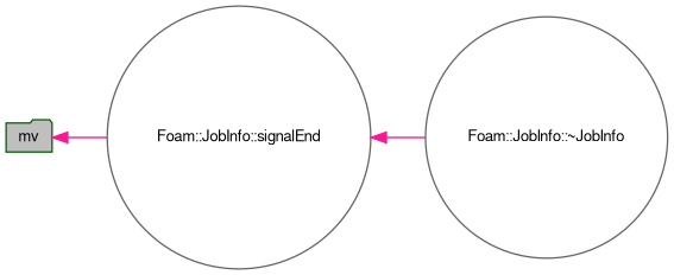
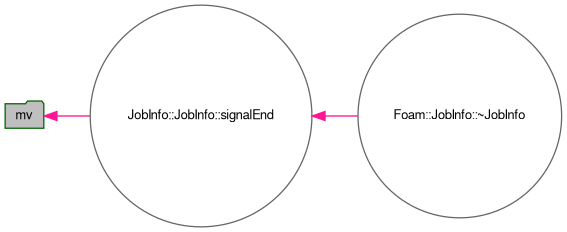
  digraph {
    rankdir=LR
    node [color=gray40 fontname=FreeSans fontsize=10 shape=circle]
    edge [color=deeppink dir=back fontname=FreeSans fontsize=10 labelfontname=FreeSans labelfontsize=10 style=solid]
    n1 [color=darkgreen fillcolor=grey75 fontcolor=black height=0.2 label=mv shape=folder style=filled width=0.4]
-   n2 [height=0.2 label="Foam::JobInfo::signalEnd" width=0.4]
+   n2 [height=0.2 label="JobInfo::JobInfo::signalEnd" width=0.4]
    n3 [height=0.2 label="Foam::JobInfo::~JobInfo" width=0.4]
    n1 -> n2
    n2 -> n3
  }
